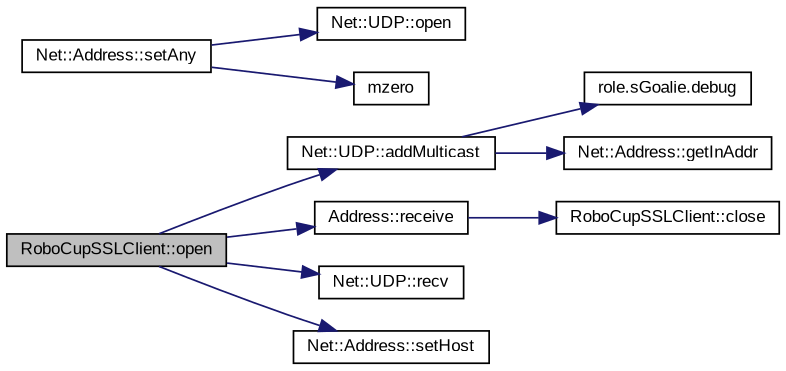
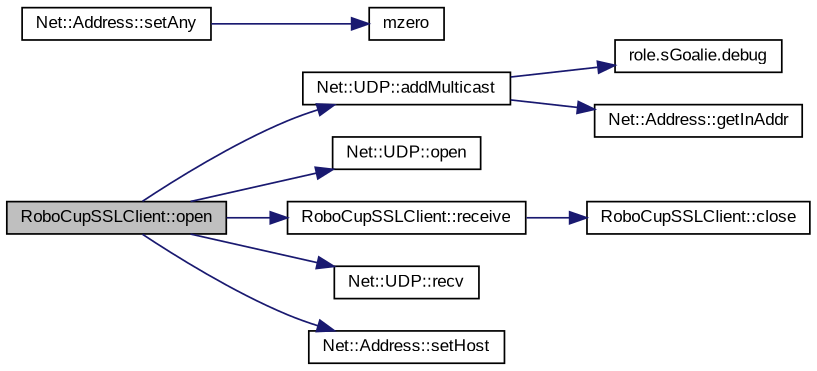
  digraph {
    fontname="Liberation Sans"
    rankdir=LR
    node [color=black fillcolor=white fontname="Liberation Sans" fontsize=10 shape=record style=filled]
    edge [color=midnightblue fontname="Liberation Sans" fontsize=10 labelfontname=Helvetica labelfontsize=10 style=solid]
    n1 [fillcolor=grey75 fontcolor=black height=0.2 label="RoboCupSSLClient::open" width=0.4]
    n2 [height=0.2 label="Net::UDP::addMulticast" width=0.4]
    n3 [height=0.2 label="Net::UDP::open" width=0.4]
-   n4 [height=0.2 label="Address::receive" width=0.4]
+   n4 [height=0.2 label="RoboCupSSLClient::receive" width=0.4]
    n5 [height=0.2 label="Net::UDP::recv" width=0.4]
    n6 [height=0.2 label="Net::Address::setHost" width=0.4]
    n7 [height=0.2 label="role.sGoalie.debug" width=0.4]
    n8 [height=0.2 label="Net::Address::getInAddr" width=0.4]
    n9 [height=0.2 label="RoboCupSSLClient::close" width=0.4]
    n10 [height=0.2 label="Net::Address::setAny" width=0.4]
    n11 [height=0.2 label=mzero width=0.4]
    n1 -> n2
-   n10 -> n3
+   n1 -> n3
    n1 -> n4
    n1 -> n5
    n1 -> n6
    n2 -> n7
    n2 -> n8
    n4 -> n9
    n10 -> n11
  }
